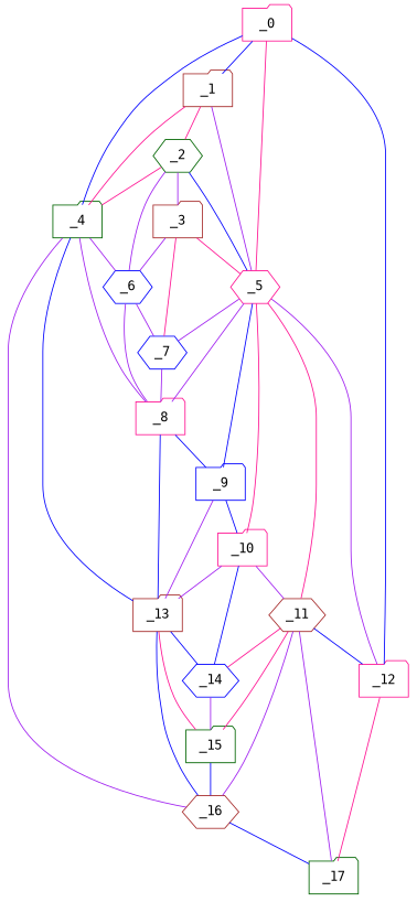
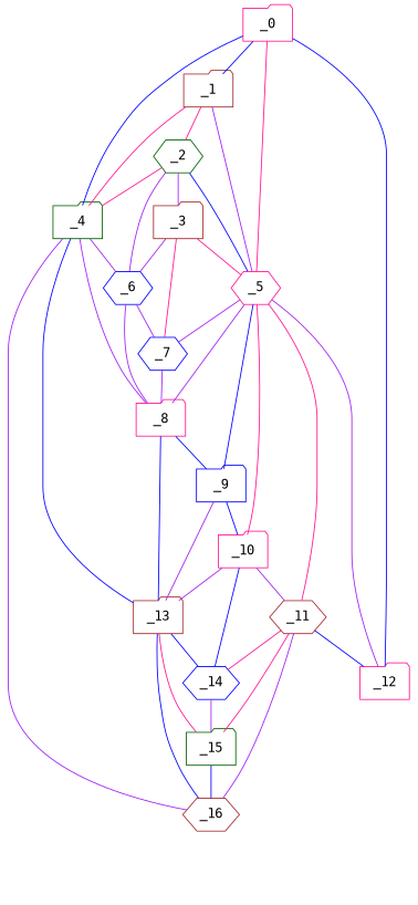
  graph {
    fontname="DejaVu Sans Mono"
    node [color=deeppink fontname="DejaVu Sans Mono" shape=folder x=79 y=64]
    edge [color=purple fontname="DejaVu Sans Mono" valence=2]
    _0 [x=5 y=24]
    _1 [color=brown x=25 y=26]
    _4 [color=darkgreen x=47 y=17]
    _5 [shape=hexagon x=49]
    _12 [y=110]
    _2 [color=darkgreen shape=hexagon x=35 y=28]
    _6 [color=blue shape=hexagon x=50 y=27]
    _8 [x=64 y=45]
    _13 [color=brown x=80 y=57]
    _16 [color=brown shape=hexagon x=122 y=78]
    _7 [color=blue shape=hexagon x=52 y=38]
    _9 [color=blue x=68 y=51]
    _10 [x=78 y=61]
    _11 [color=brown shape=hexagon y=88]
-   _17 [color=darkgreen x=125 y=102]
    _3 [color=brown x=45 y=35]
    _14 [color=blue shape=hexagon x=81]
    _15 [color=darkgreen x=88 y=63]
    _0 -- _1 [color=blue]
    _0 -- _4 [color=blue valence=1]
    _0 -- _5 [color=deeppink valence=1]
    _0 -- _12 [color=blue valence=1]
    _1 -- _4 [color=deeppink valence=1]
    _1 -- _5 [valence=1]
    _1 -- _2 [color=deeppink]
    _4 -- _6 [valence=1]
    _4 -- _8
    _4 -- _13 [color=blue valence=1]
    _4 -- _16 [valence=1]
    _5 -- _12
    _5 -- _8
    _5 -- _7
    _5 -- _9 [color=blue]
    _5 -- _10 [color=deeppink]
    _5 -- _11 [color=deeppink]
-   _12 -- _17 [color=deeppink valence=1]
    _2 -- _4 [color=deeppink]
    _2 -- _5 [color=blue]
    _2 -- _6
    _2 -- _3 [valence=1]
    _6 -- _8
    _6 -- _7
    _8 -- _13 [color=blue valence=1]
    _8 -- _9 [color=blue]
    _13 -- _16 [color=blue]
    _13 -- _14 [color=blue]
    _13 -- _15 [color=deeppink valence=1]
-   _16 -- _17 [color=blue valence=1]
    _7 -- _8 [valence=1]
    _9 -- _13
    _9 -- _10 [color=blue]
    _10 -- _13
    _10 -- _11
    _10 -- _14 [color=blue valence=1]
    _11 -- _12 [color=blue valence=1]
    _11 -- _16
-   _11 -- _17
    _11 -- _14 [color=deeppink]
    _11 -- _15 [color=deeppink]
    _3 -- _5 [color=deeppink]
    _3 -- _6
    _3 -- _7 [color=deeppink valence=1]
    _14 -- _15 [valence=1]
    _15 -- _16 [color=blue]
  }
